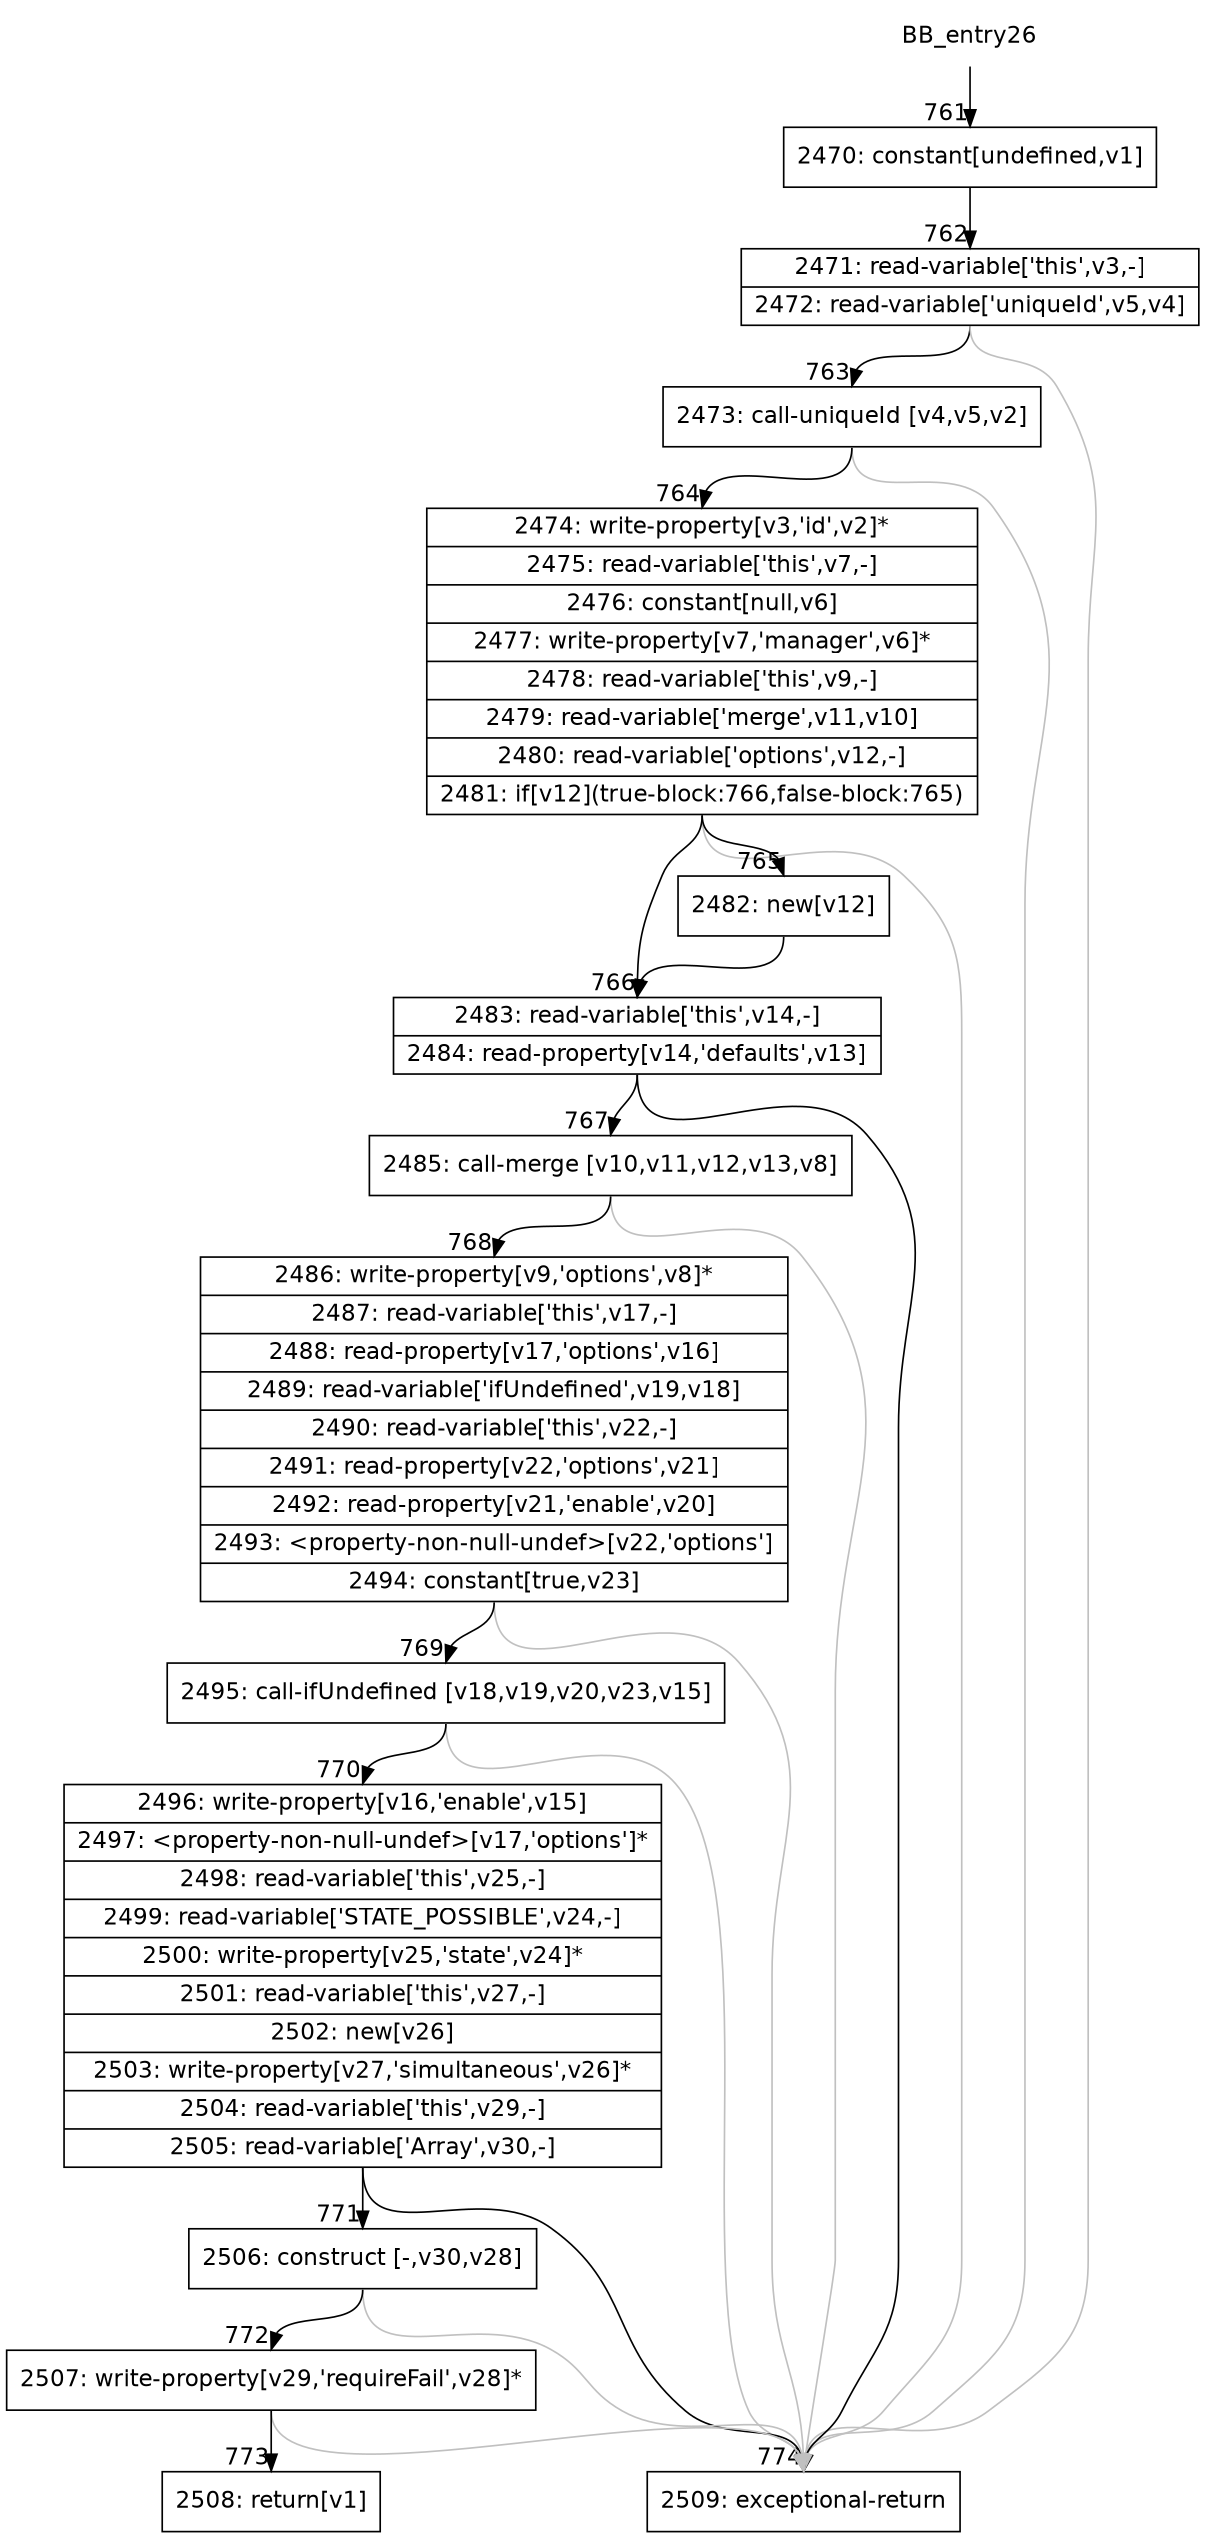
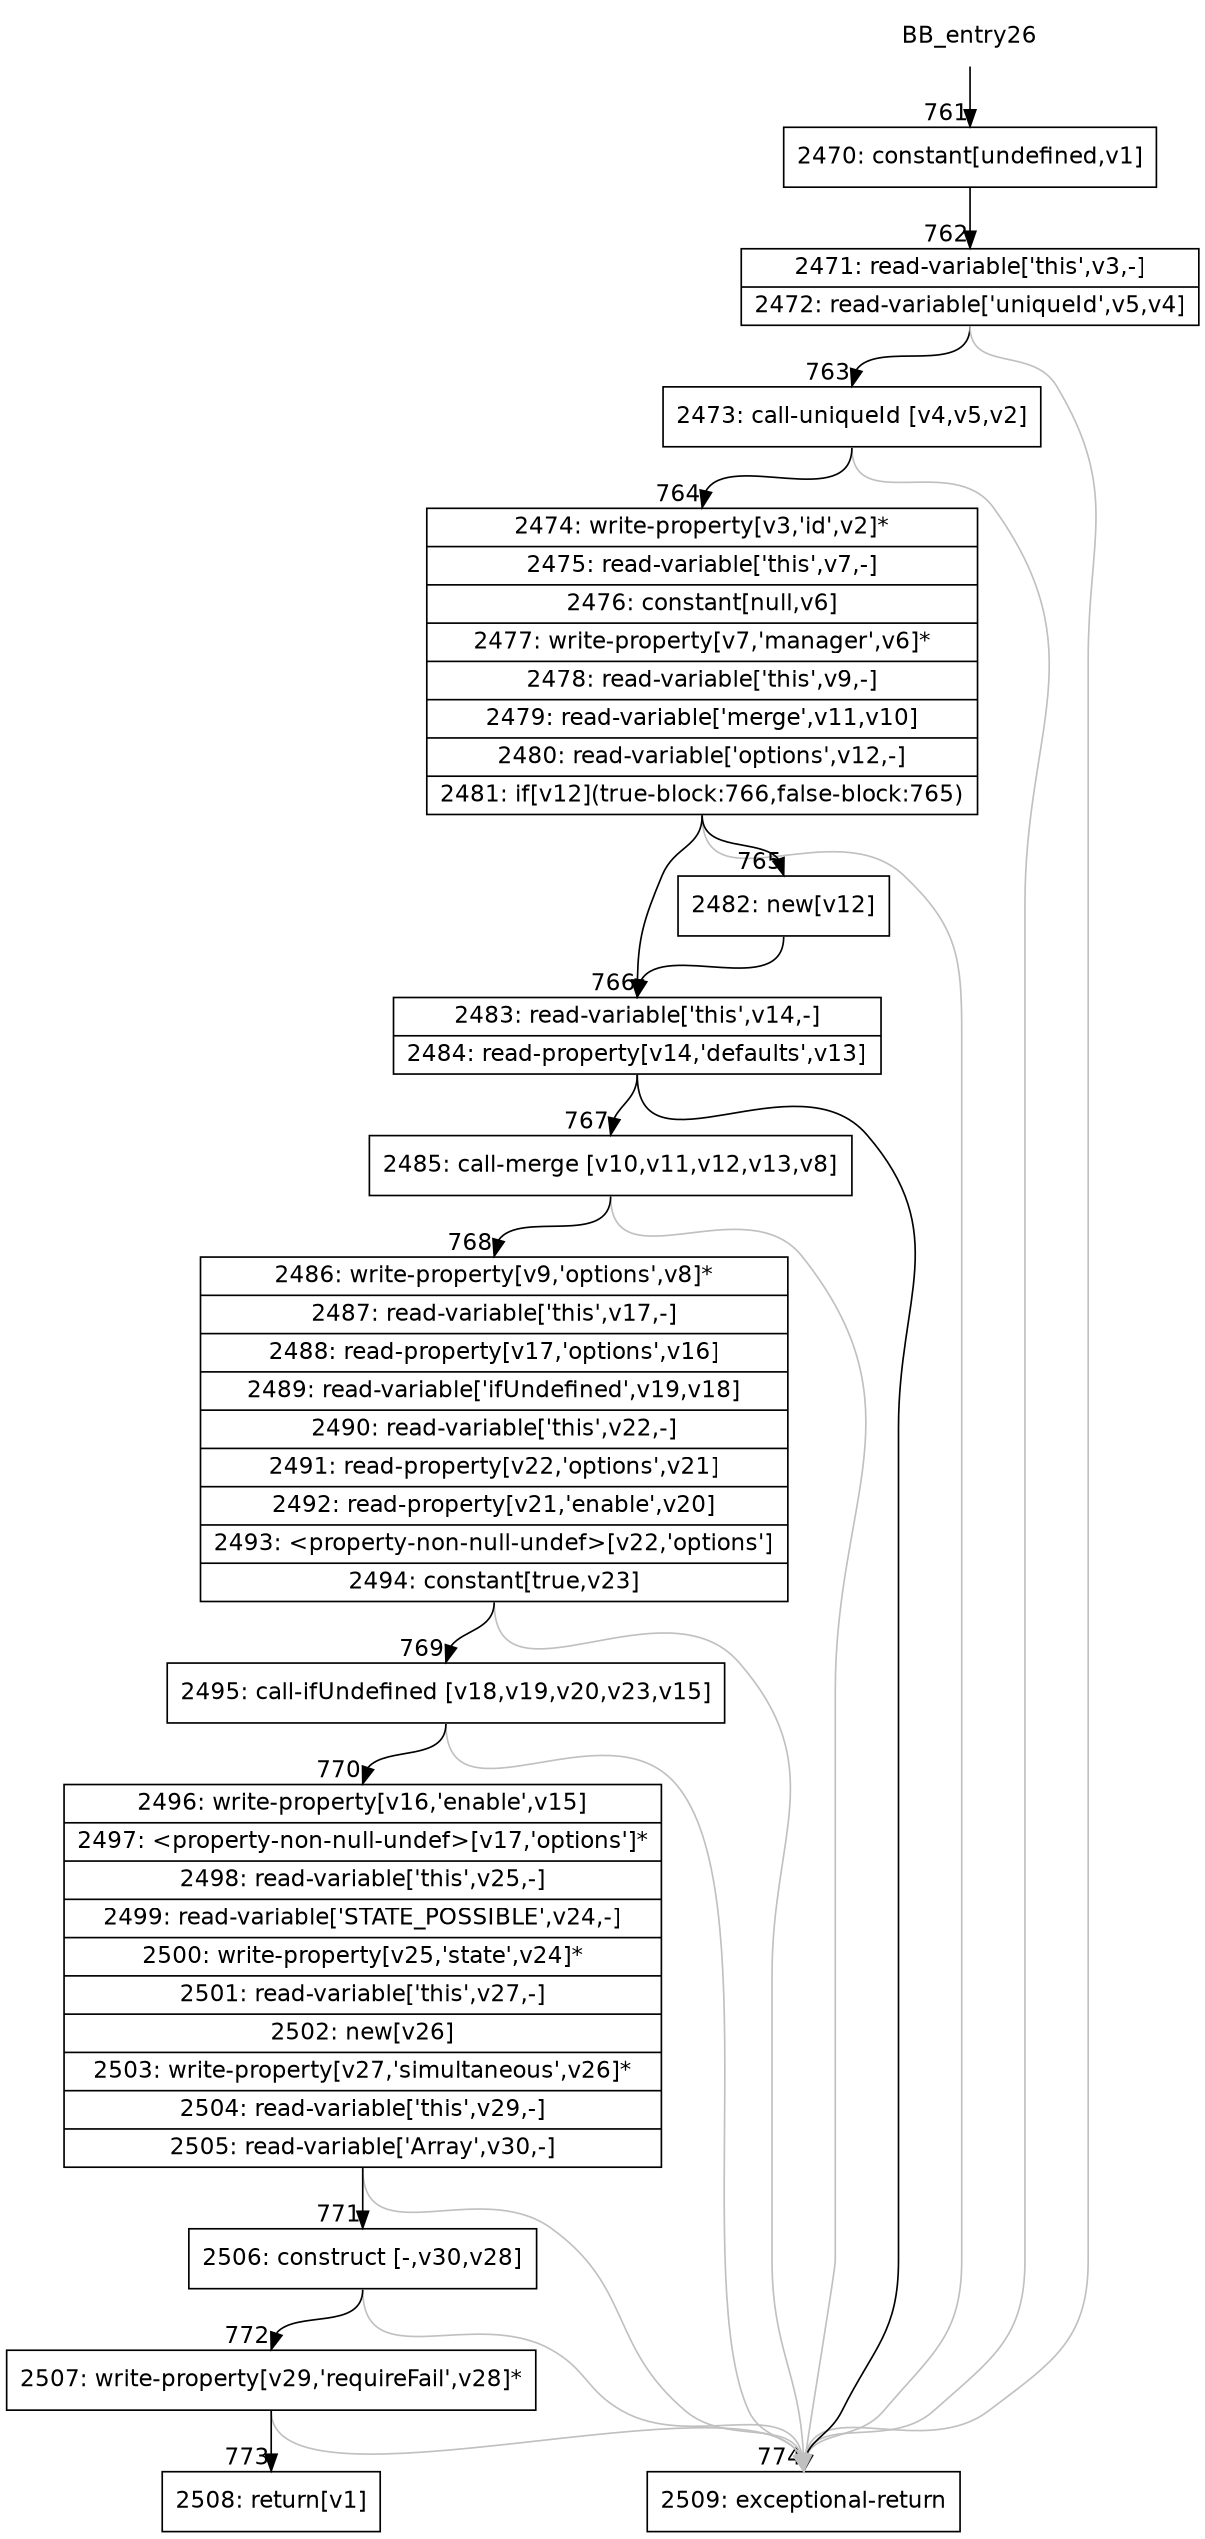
  digraph {
    fontname="DejaVu Sans"
    rankdir=TD
    node [fontname="DejaVu Sans" shape=record]
    edge [fontname="DejaVu Sans" headport=n tailport=s]
    n1 [label=BB_entry26 shape=none]
    n2 [label="{2470: constant[undefined,v1]}"]
    n3 [label="{2471: read-variable['this',v3,-]|2472: read-variable['uniqueId',v5,v4]}"]
    n4 [label="{2473: call-uniqueId [v4,v5,v2]}"]
    n5 [label="{2509: exceptional-return}"]
    n6 [label="{2474: write-property[v3,'id',v2]*|2475: read-variable['this',v7,-]|2476: constant[null,v6]|2477: write-property[v7,'manager',v6]*|2478: read-variable['this',v9,-]|2479: read-variable['merge',v11,v10]|2480: read-variable['options',v12,-]|2481: if[v12](true-block:766,false-block:765)}"]
    n7 [label="{2483: read-variable['this',v14,-]|2484: read-property[v14,'defaults',v13]}"]
    n8 [label="{2482: new[v12]}"]
    n9 [label="{2485: call-merge [v10,v11,v12,v13,v8]}"]
    n10 [label="{2486: write-property[v9,'options',v8]*|2487: read-variable['this',v17,-]|2488: read-property[v17,'options',v16]|2489: read-variable['ifUndefined',v19,v18]|2490: read-variable['this',v22,-]|2491: read-property[v22,'options',v21]|2492: read-property[v21,'enable',v20]|2493: \<property-non-null-undef\>[v22,'options']|2494: constant[true,v23]}"]
    n11 [label="{2495: call-ifUndefined [v18,v19,v20,v23,v15]}"]
    n12 [label="{2496: write-property[v16,'enable',v15]|2497: \<property-non-null-undef\>[v17,'options']*|2498: read-variable['this',v25,-]|2499: read-variable['STATE_POSSIBLE',v24,-]|2500: write-property[v25,'state',v24]*|2501: read-variable['this',v27,-]|2502: new[v26]|2503: write-property[v27,'simultaneous',v26]*|2504: read-variable['this',v29,-]|2505: read-variable['Array',v30,-]}"]
    n13 [label="{2506: construct [-,v30,v28]}"]
    n14 [label="{2507: write-property[v29,'requireFail',v28]*}"]
    n15 [label="{2508: return[v1]}"]
    n1 -> n2 [headlabel="    761"]
    n2 -> n3 [headlabel="      762"]
    n3 -> n4 [headlabel="      763"]
    n3 -> n5 [color=gray headlabel="      774"]
    n4 -> n5 [color=gray]
    n4 -> n6 [headlabel="      764"]
    n6 -> n5 [color=gray]
    n6 -> n7 [headlabel="      766"]
    n6 -> n8 [headlabel="      765"]
    n7 -> n5 [color=black]
    n7 -> n9 [headlabel="      767"]
    n8 -> n7
    n9 -> n5 [color=gray]
    n9 -> n10 [headlabel="      768"]
    n10 -> n5 [color=gray]
    n10 -> n11 [headlabel="      769"]
    n11 -> n5 [color=gray]
    n11 -> n12 [headlabel="      770"]
-   n12 -> n5 [color=black]
+   n12 -> n5 [color=gray]
    n12 -> n13 [headlabel="      771"]
    n13 -> n5 [color=gray]
    n13 -> n14 [headlabel="      772"]
    n14 -> n5 [color=gray]
    n14 -> n15 [headlabel="      773"]
  }
